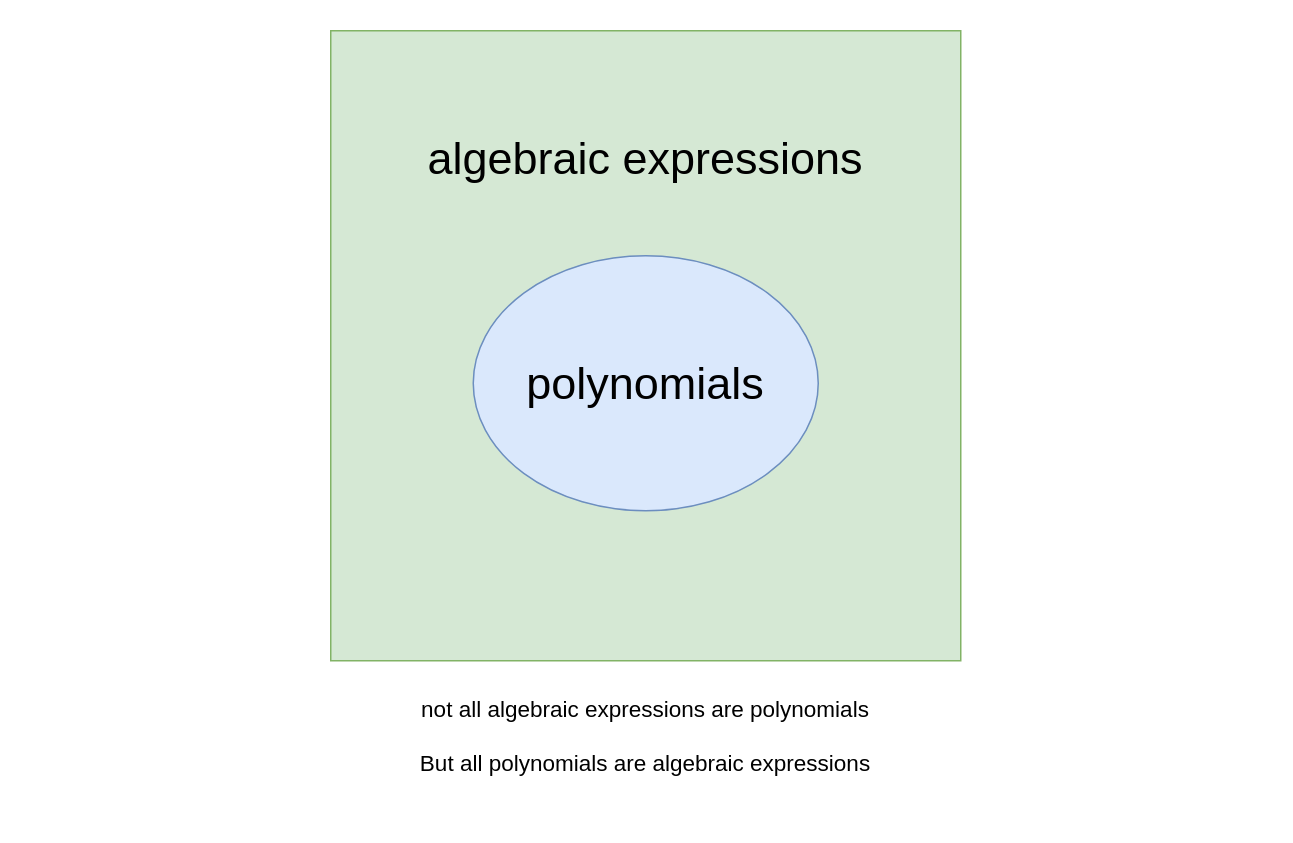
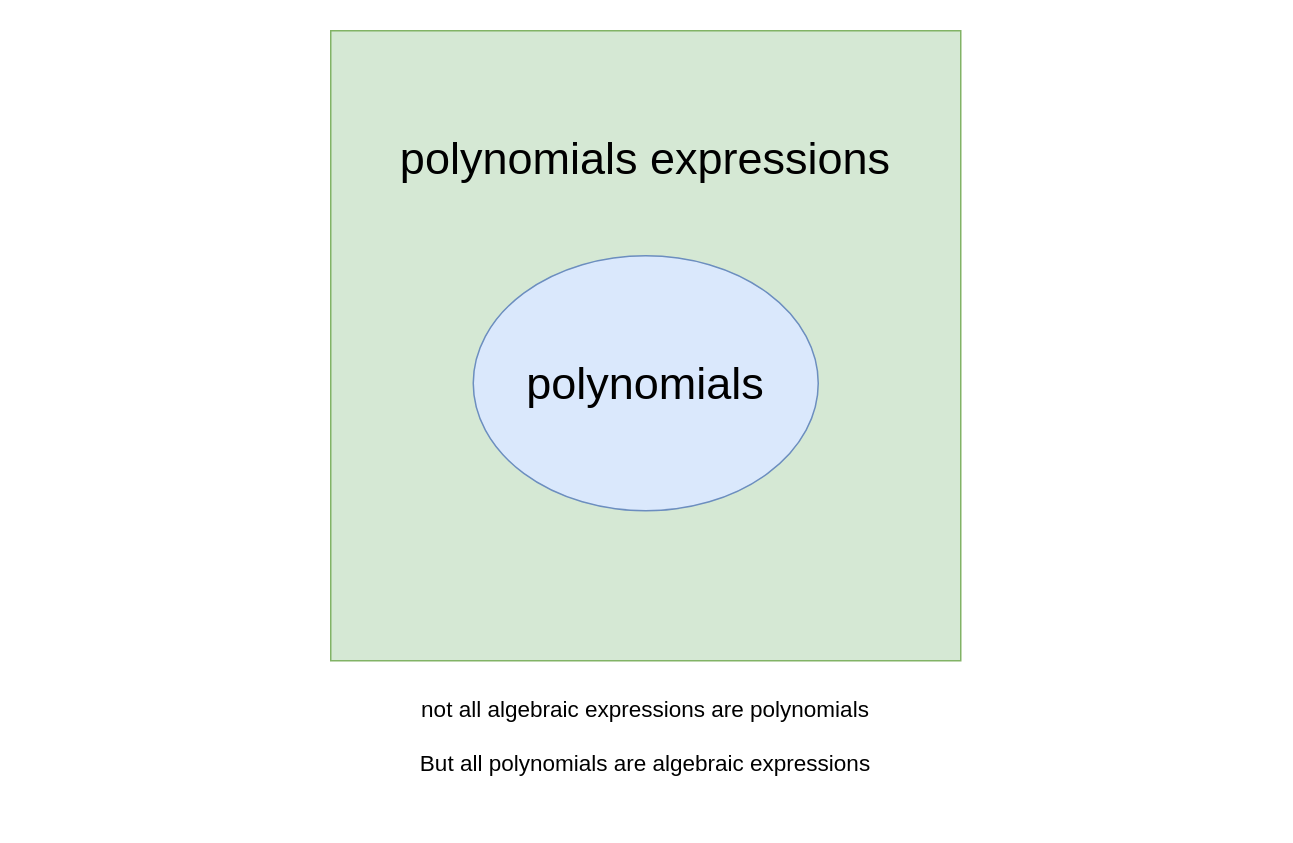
  <mxCell id="0" />
  <mxCell id="1" parent="0" />
  <mxCell id="2" value="" style="whiteSpace=wrap;html=1;aspect=fixed;fillColor=#d5e8d4;strokeColor=#82b366;" vertex="1" parent="1"><mxGeometry x="220" y="20" width="420" height="420" as="geometry" /></mxCell>
  <mxCell id="3" value="&lt;span data-reactroot=&quot;&quot; class=&quot;notion-enable-hover&quot; data-token-index=&quot;0&quot; style=&quot;&quot;&gt;&lt;font style=&quot;font-size: 30px;&quot;&gt;polynomials&lt;/font&gt;&lt;/span&gt;" style="ellipse;whiteSpace=wrap;html=1;fillColor=#dae8fc;strokeColor=#6c8ebf;" vertex="1" parent="1"><mxGeometry x="315" y="170" width="230" height="170" as="geometry" /></mxCell>
- <mxCell id="4" value="&lt;font style=&quot;font-size: 30px;&quot;&gt;algebraic expressions&lt;/font&gt;" style="text;html=1;strokeColor=none;fillColor=none;align=center;verticalAlign=middle;whiteSpace=wrap;rounded=0;" vertex="1" parent="1"><mxGeometry x="215" y="70" width="430" height="70" as="geometry" /></mxCell>
+ <mxCell id="4" value="&lt;font style=&quot;font-size: 30px;&quot;&gt;polynomials expressions&lt;/font&gt;" style="text;html=1;strokeColor=none;fillColor=none;align=center;verticalAlign=middle;whiteSpace=wrap;rounded=0;" vertex="1" parent="1"><mxGeometry x="215" y="70" width="430" height="70" as="geometry" /></mxCell>
  <mxCell id="5" value="&lt;font style=&quot;font-size: 15px;&quot;&gt;not all&amp;nbsp;&lt;span data-reactroot=&quot;&quot; class=&quot;notion-enable-hover&quot; data-token-index=&quot;1&quot; style=&quot;&quot;&gt;algebraic &lt;/span&gt;expressions are&amp;nbsp;&lt;span data-reactroot=&quot;&quot; class=&quot;notion-enable-hover&quot; data-token-index=&quot;3&quot; style=&quot;&quot;&gt;polynomials&lt;br&gt;&lt;/span&gt;But all&amp;nbsp;&lt;span data-reactroot=&quot;&quot; class=&quot;notion-enable-hover&quot; data-token-index=&quot;5&quot; style=&quot;&quot;&gt;polynomials &lt;/span&gt;are&amp;nbsp;&lt;span data-reactroot=&quot;&quot; class=&quot;notion-enable-hover&quot; data-token-index=&quot;7&quot; style=&quot;&quot;&gt;algebraic &lt;/span&gt;expressions&lt;/font&gt;" style="text;html=1;strokeColor=none;fillColor=none;align=center;verticalAlign=middle;whiteSpace=wrap;rounded=0;fontSize=30;" vertex="1" parent="1"><mxGeometry x="20" y="430" width="820" height="110" as="geometry" /></mxCell>
